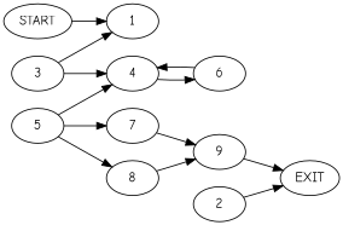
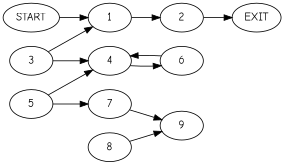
  digraph {
    fontname="Comic Neue"
    rankdir=LR
    node [fontname="Comic Neue"]
    edge [fontname="Comic Neue"]
    n1 [label=START]
    1
    2
    n4 [label=EXIT]
    3
    4
    6
    5
    7
    8
    9
    n1 -> 1
+   1 -> 2
    2 -> n4
    3 -> 1
    3 -> 4
    4 -> 6
    6 -> 4
    5 -> 4
    5 -> 7
-   5 -> 8
    7 -> 9
    8 -> 9
-   9 -> n4
  }
